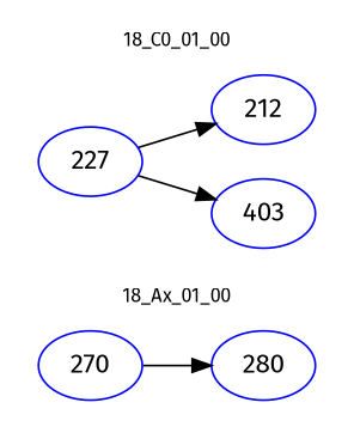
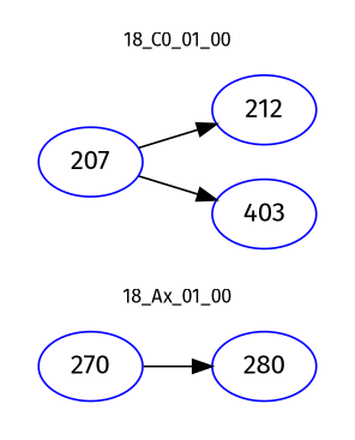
  digraph {
    fontname="Fira Sans"
    rankdir=LR
    node [color=blue fontname="Fira Sans"]
    edge [color=black fontname="Fira Sans"]
    n1 [label=270]
    n2 [label=280]
-   n3 [label=227]
+   n3 [label=207]
    n4 [label=403]
    n5 [label=212]
    subgraph cluster_1 {
      color=white
      fontsize=10
      label="18_Ax_01_00"
      n1
      n2
    }
    subgraph cluster_2 {
      color=white
      fontsize=10
      label="18_C0_01_00"
      n3
      n4
      n5
    }
    n1 -> n2
    n3 -> n4
    n3 -> n5
  }
